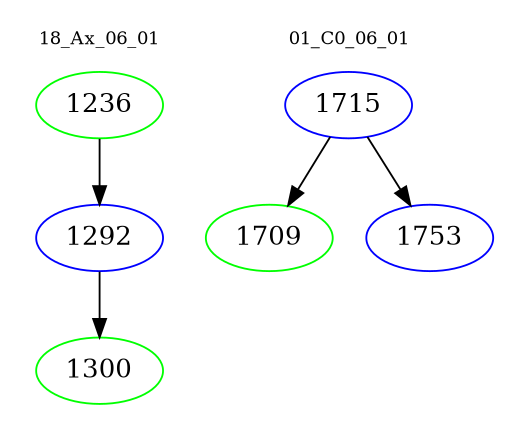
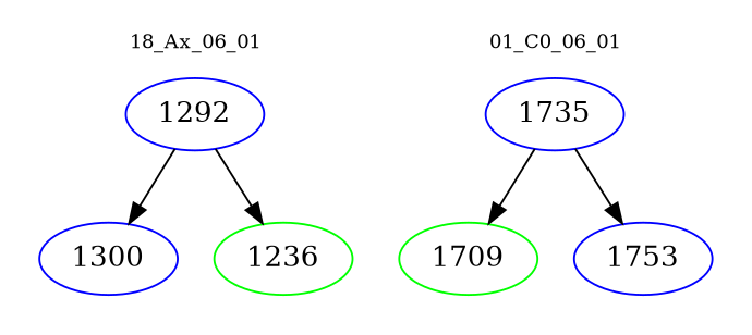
  digraph {
    node [color=blue]
    edge [color=black]
    n1 [label=1292]
-   n2 [color=green label=1300]
+   n2 [label=1300]
    n3 [color=green label=1236]
-   n4 [label=1715]
+   n4 [label=1735]
    n5 [color=green label=1709]
    n6 [label=1753]
    subgraph cluster_1 {
      color=white
      fontsize=10
      label="18_Ax_06_01"
      n1
      n2
      n3
    }
    subgraph cluster_2 {
      color=white
      fontsize=10
      label="01_C0_06_01"
      n4
      n5
      n6
    }
    n1 -> n2
-   n3 -> n1
+   n1 -> n3
    n4 -> n5
    n4 -> n6
  }
